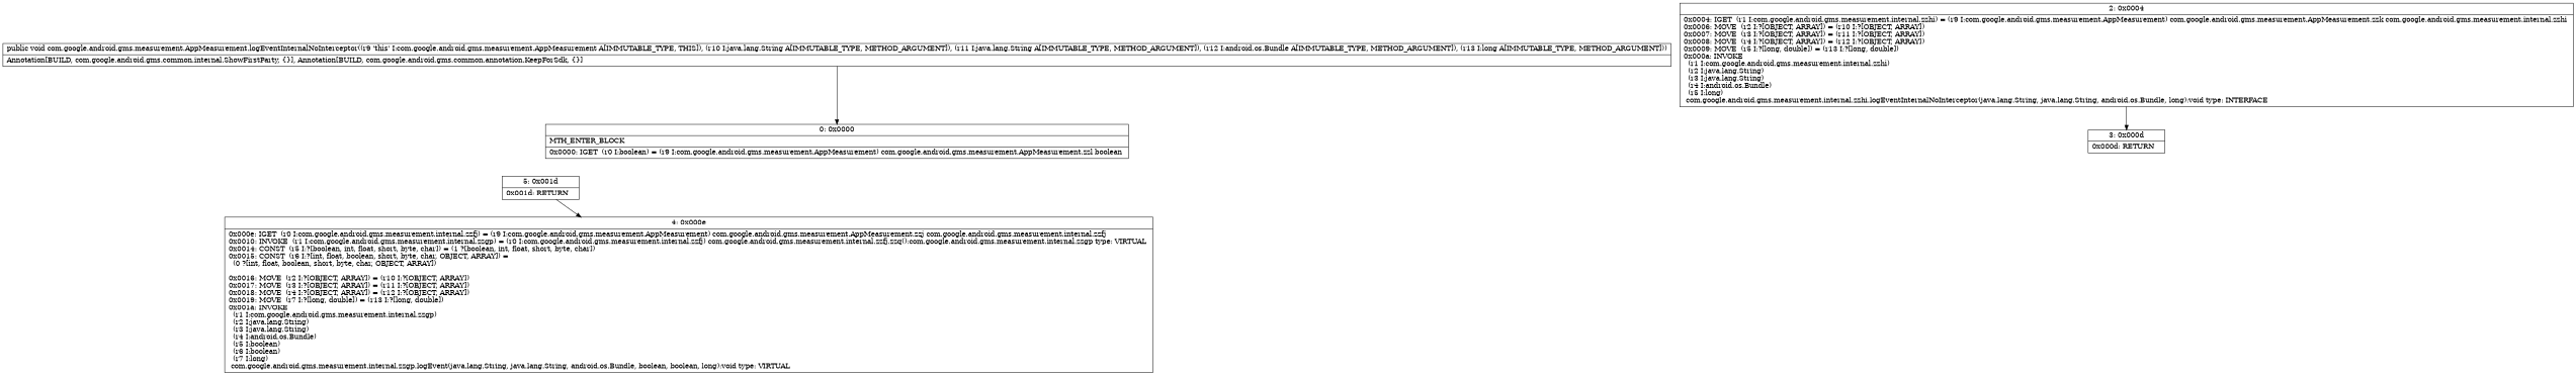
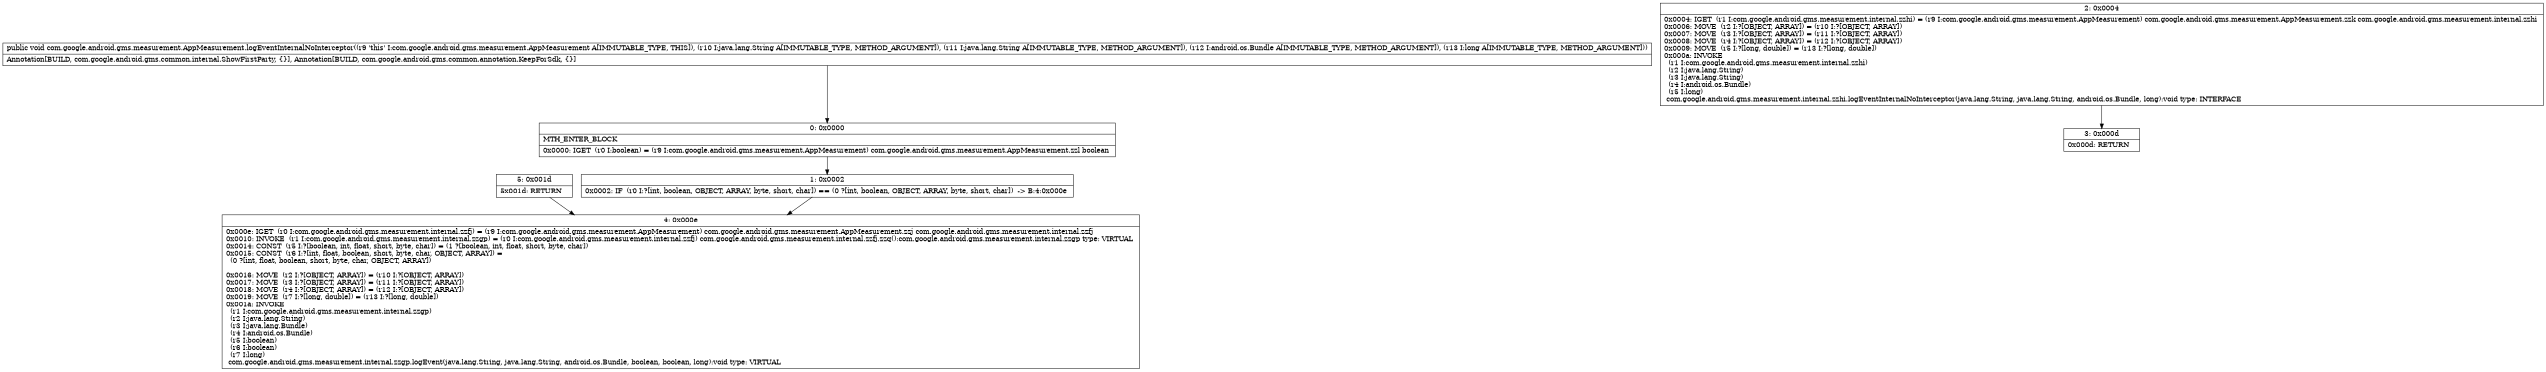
  digraph {
    node [shape=record]
    n1 [label="{0\:\ 0x0000|MTH_ENTER_BLOCK\l|0x0000: IGET  (r0 I:boolean) = (r9 I:com.google.android.gms.measurement.AppMeasurement) com.google.android.gms.measurement.AppMeasurement.zzl boolean \l}"]
-   n3 [label="{4\:\ 0x000e|0x000e: IGET  (r0 I:com.google.android.gms.measurement.internal.zzfj) = (r9 I:com.google.android.gms.measurement.AppMeasurement) com.google.android.gms.measurement.AppMeasurement.zzj com.google.android.gms.measurement.internal.zzfj \l0x0010: INVOKE  (r1 I:com.google.android.gms.measurement.internal.zzgp) = (r0 I:com.google.android.gms.measurement.internal.zzfj) com.google.android.gms.measurement.internal.zzfj.zzq():com.google.android.gms.measurement.internal.zzgp type: VIRTUAL \l0x0014: CONST  (r5 I:?[boolean, int, float, short, byte, char]) = (1 ?[boolean, int, float, short, byte, char]) \l0x0015: CONST  (r6 I:?[int, float, boolean, short, byte, char, OBJECT, ARRAY]) = \l  (0 ?[int, float, boolean, short, byte, char, OBJECT, ARRAY])\l \l0x0016: MOVE  (r2 I:?[OBJECT, ARRAY]) = (r10 I:?[OBJECT, ARRAY]) \l0x0017: MOVE  (r3 I:?[OBJECT, ARRAY]) = (r11 I:?[OBJECT, ARRAY]) \l0x0018: MOVE  (r4 I:?[OBJECT, ARRAY]) = (r12 I:?[OBJECT, ARRAY]) \l0x0019: MOVE  (r7 I:?[long, double]) = (r13 I:?[long, double]) \l0x001a: INVOKE  \l  (r1 I:com.google.android.gms.measurement.internal.zzgp)\l  (r2 I:java.lang.String)\l  (r3 I:java.lang.String)\l  (r4 I:android.os.Bundle)\l  (r5 I:boolean)\l  (r6 I:boolean)\l  (r7 I:long)\l com.google.android.gms.measurement.internal.zzgp.logEvent(java.lang.String, java.lang.String, android.os.Bundle, boolean, boolean, long):void type: VIRTUAL \l}"]
+   n2 [label="{1\:\ 0x0002|0x0002: IF  (r0 I:?[int, boolean, OBJECT, ARRAY, byte, short, char]) == (0 ?[int, boolean, OBJECT, ARRAY, byte, short, char])  \-\> B:4:0x000e \l}"]
+   n3 [label="{4\:\ 0x000e|0x000e: IGET  (r0 I:com.google.android.gms.measurement.internal.zzfj) = (r9 I:com.google.android.gms.measurement.AppMeasurement) com.google.android.gms.measurement.AppMeasurement.zzj com.google.android.gms.measurement.internal.zzfj \l0x0010: INVOKE  (r1 I:com.google.android.gms.measurement.internal.zzgp) = (r0 I:com.google.android.gms.measurement.internal.zzfj) com.google.android.gms.measurement.internal.zzfj.zzq():com.google.android.gms.measurement.internal.zzgp type: VIRTUAL \l0x0014: CONST  (r5 I:?[boolean, int, float, short, byte, char]) = (1 ?[boolean, int, float, short, byte, char]) \l0x0015: CONST  (r6 I:?[int, float, boolean, short, byte, char, OBJECT, ARRAY]) = \l  (0 ?[int, float, boolean, short, byte, char, OBJECT, ARRAY])\l \l0x0016: MOVE  (r2 I:?[OBJECT, ARRAY]) = (r10 I:?[OBJECT, ARRAY]) \l0x0017: MOVE  (r3 I:?[OBJECT, ARRAY]) = (r11 I:?[OBJECT, ARRAY]) \l0x0018: MOVE  (r4 I:?[OBJECT, ARRAY]) = (r12 I:?[OBJECT, ARRAY]) \l0x0019: MOVE  (r7 I:?[long, double]) = (r13 I:?[long, double]) \l0x001a: INVOKE  \l  (r1 I:com.google.android.gms.measurement.internal.zzgp)\l  (r2 I:java.lang.String)\l  (r3 I:java.lang.Bundle)\l  (r4 I:android.os.Bundle)\l  (r5 I:boolean)\l  (r6 I:boolean)\l  (r7 I:long)\l com.google.android.gms.measurement.internal.zzgp.logEvent(java.lang.String, java.lang.String, android.os.Bundle, boolean, boolean, long):void type: VIRTUAL \l}"]
    n4 [label="{2\:\ 0x0004|0x0004: IGET  (r1 I:com.google.android.gms.measurement.internal.zzhi) = (r9 I:com.google.android.gms.measurement.AppMeasurement) com.google.android.gms.measurement.AppMeasurement.zzk com.google.android.gms.measurement.internal.zzhi \l0x0006: MOVE  (r2 I:?[OBJECT, ARRAY]) = (r10 I:?[OBJECT, ARRAY]) \l0x0007: MOVE  (r3 I:?[OBJECT, ARRAY]) = (r11 I:?[OBJECT, ARRAY]) \l0x0008: MOVE  (r4 I:?[OBJECT, ARRAY]) = (r12 I:?[OBJECT, ARRAY]) \l0x0009: MOVE  (r5 I:?[long, double]) = (r13 I:?[long, double]) \l0x000a: INVOKE  \l  (r1 I:com.google.android.gms.measurement.internal.zzhi)\l  (r2 I:java.lang.String)\l  (r3 I:java.lang.String)\l  (r4 I:android.os.Bundle)\l  (r5 I:long)\l com.google.android.gms.measurement.internal.zzhi.logEventInternalNoInterceptor(java.lang.String, java.lang.String, android.os.Bundle, long):void type: INTERFACE \l}"]
    n5 [label="{3\:\ 0x000d|0x000d: RETURN   \l}"]
-   n6 [label="{5\:\ 0x001d|0x001d: RETURN   \l}"]
+   n6 [label="{5\:\ 0x001d|5x001d: RETURN   \l}"]
    n7 [label="{public void com.google.android.gms.measurement.AppMeasurement.logEventInternalNoInterceptor((r9 'this' I:com.google.android.gms.measurement.AppMeasurement A[IMMUTABLE_TYPE, THIS]), (r10 I:java.lang.String A[IMMUTABLE_TYPE, METHOD_ARGUMENT]), (r11 I:java.lang.String A[IMMUTABLE_TYPE, METHOD_ARGUMENT]), (r12 I:android.os.Bundle A[IMMUTABLE_TYPE, METHOD_ARGUMENT]), (r13 I:long A[IMMUTABLE_TYPE, METHOD_ARGUMENT]))  | Annotation[BUILD, com.google.android.gms.common.internal.ShowFirstParty, \{\}], Annotation[BUILD, com.google.android.gms.common.annotation.KeepForSdk, \{\}]\l}"]
+   n1 -> n2
+   n2 -> n3
    n4 -> n5
    n6 -> n3
    n7 -> n1
  }
